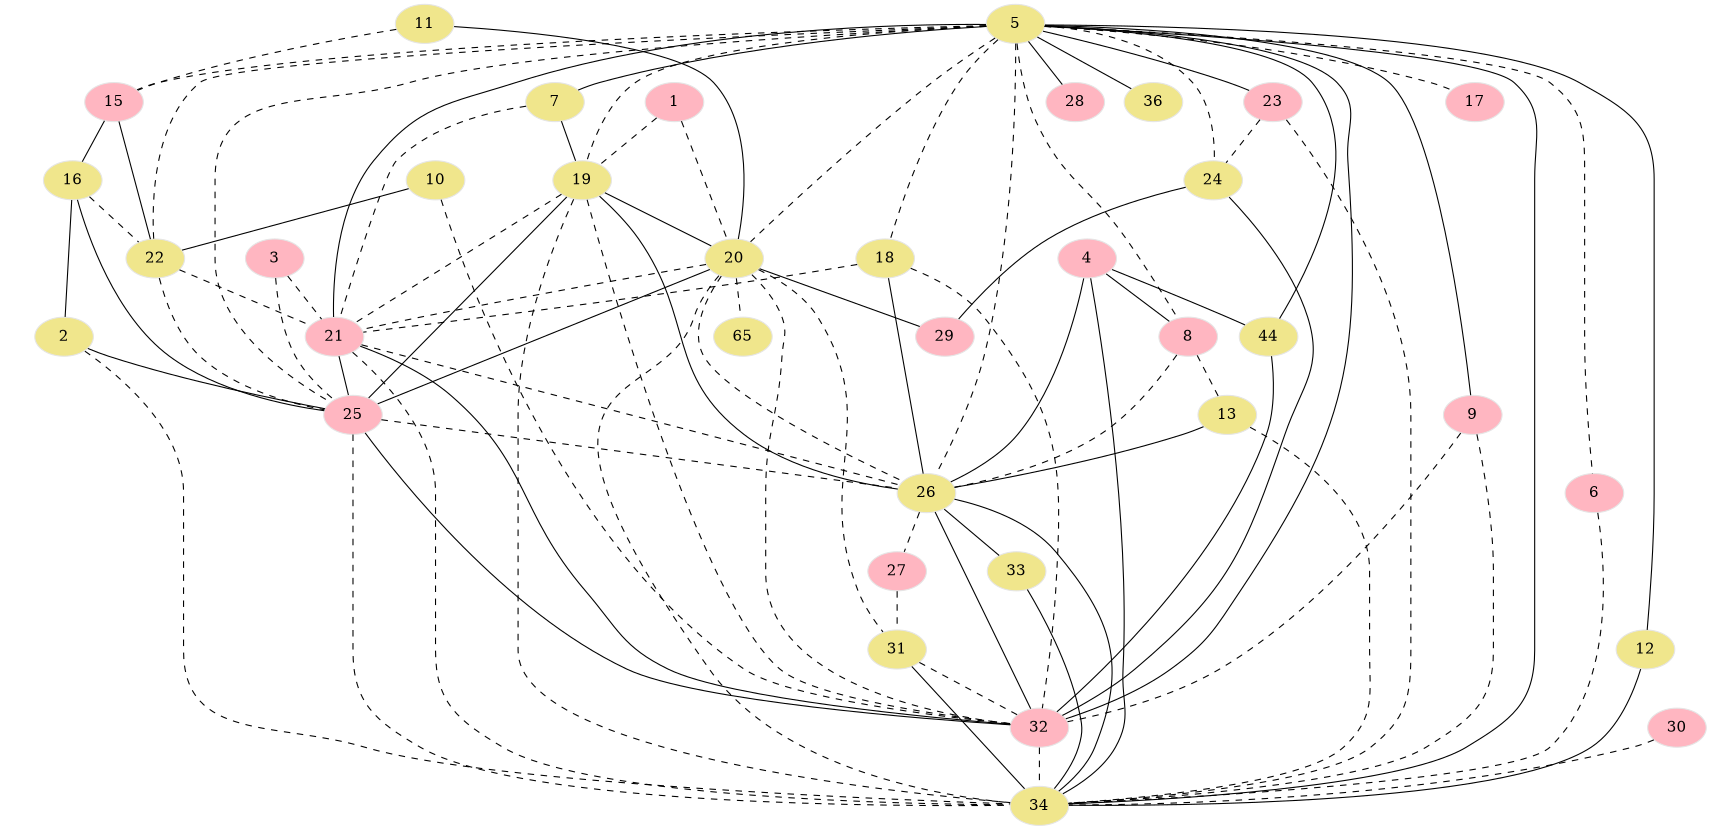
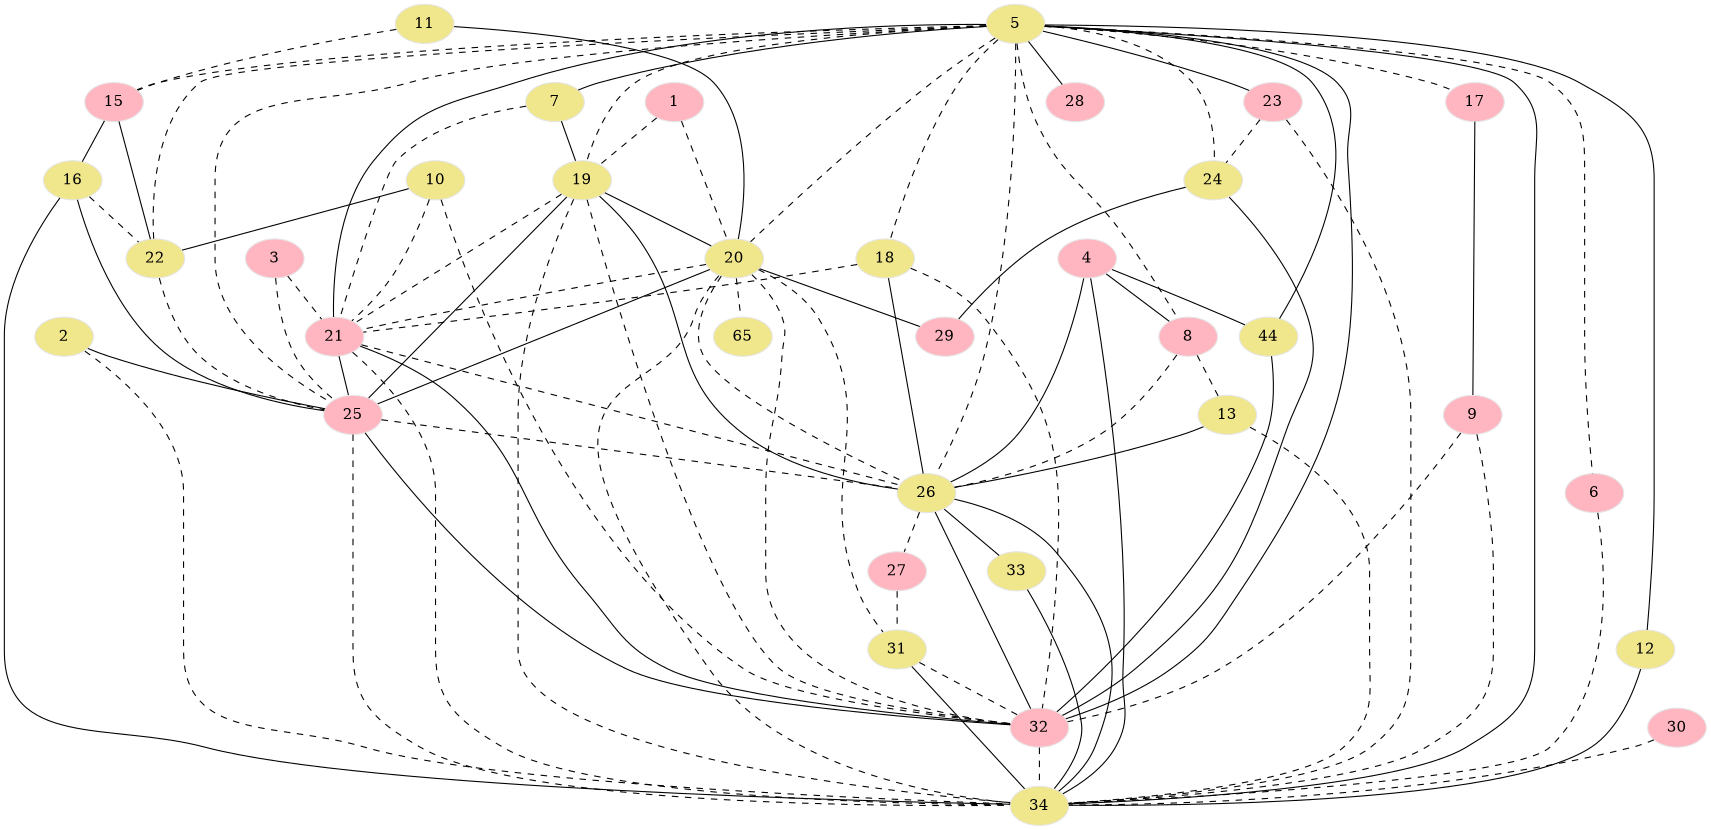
  graph {
    node [color=gray90 fillcolor=khaki style=filled]
    edge [style=dashed weight=1.0]
    1 [fillcolor=lightpink]
    19
    20
    25 [fillcolor=lightpink]
    34
    21 [fillcolor=lightpink]
    26
    32 [fillcolor=lightpink]
    29 [fillcolor=lightpink]
    31
    n11 [label=65]
    2
    3 [fillcolor=lightpink]
    4 [fillcolor=lightpink]
    8 [fillcolor=lightpink]
    n16 [label=44]
    13
    27 [fillcolor=lightpink]
    33
    5
    6 [fillcolor=lightpink]
    7
    9 [fillcolor=lightpink]
    12
    15 [fillcolor=lightpink]
    17 [fillcolor=lightpink]
    18
    22
    23 [fillcolor=lightpink]
    24
    28 [fillcolor=lightpink]
-   36
    16
    10
    11
    30 [fillcolor=lightpink]
    1 -- 19
    1 -- 20
    19 -- 20 [style=solid]
    19 -- 25 [style=solid]
    19 -- 34 [weight=3.0]
    19 -- 21 [weight=2.0]
    19 -- 26 [style=solid]
    19 -- 32
    20 -- 25 [style=solid weight=2.0]
    20 -- 34 [weight=2.0]
    20 -- 21
    20 -- 26 [weight=2.0]
    20 -- 32
    20 -- 29 [style=solid weight=2.0]
    20 -- 31
    20 -- n11
    25 -- 34 [weight=3.0]
    25 -- 26
    25 -- 32 [style=solid]
    21 -- 25 [style=solid]
    21 -- 34 [weight=2.0]
    21 -- 26 [weight=3.0]
    21 -- 32 [style=solid]
    26 -- 34 [style=solid weight=2.0]
    26 -- 32 [style=solid]
    26 -- 27
    26 -- 33 [style=solid]
    32 -- 34 [weight=2.0]
    31 -- 34 [style=solid weight=2.0]
    31 -- 32
    2 -- 25 [style=solid]
    2 -- 34
    3 -- 25
    3 -- 21
    4 -- 34 [style=solid]
    4 -- 26 [style=solid]
    4 -- 8 [style=solid]
    4 -- n16 [style=solid]
    8 -- 26
    8 -- 13
    n16 -- 32 [style=solid]
    13 -- 34
    13 -- 26 [style=solid]
    27 -- 31
    33 -- 34 [style=solid]
    5 -- 19 [weight=2.0]
    5 -- 20 [weight=4.0]
    5 -- 25 [weight=2.0]
    5 -- 34 [style=solid weight=5.0]
    5 -- 21 [style=solid weight=3.0]
    5 -- 26 [weight=3.0]
    5 -- 32 [style=solid weight=3.0]
    5 -- 8
    5 -- n16 [style=solid]
    5 -- 6
    5 -- 7 [style=solid]
-   5 -- 9 [style=solid]
+   17 -- 9 [style=solid]
    5 -- 12 [style=solid]
    5 -- 15 [weight=2.0]
    5 -- 17
    5 -- 18
    5 -- 22
    5 -- 23 [style=solid weight=2.0]
    5 -- 24 [weight=2.0]
    5 -- 28 [style=solid]
-   5 -- 36 [style=solid]
    6 -- 34
    7 -- 19 [style=solid]
    7 -- 21
    9 -- 34
    9 -- 32
    12 -- 34 [style=solid]
    15 -- 22 [style=solid]
    15 -- 16 [style=solid]
    18 -- 21
    18 -- 26 [style=solid weight=2.0]
    18 -- 32
    22 -- 25
    23 -- 34
    23 -- 24
    24 -- 32 [style=solid]
    24 -- 29 [style=solid]
    16 -- 25 [style=solid]
-   16 -- 2 [style=solid]
+   16 -- 34 [style=solid]
    16 -- 22
-   22 -- 21
+   10 -- 21
    10 -- 32
    10 -- 22 [style=solid]
    11 -- 20 [style=solid]
    11 -- 15
    30 -- 34
  }
